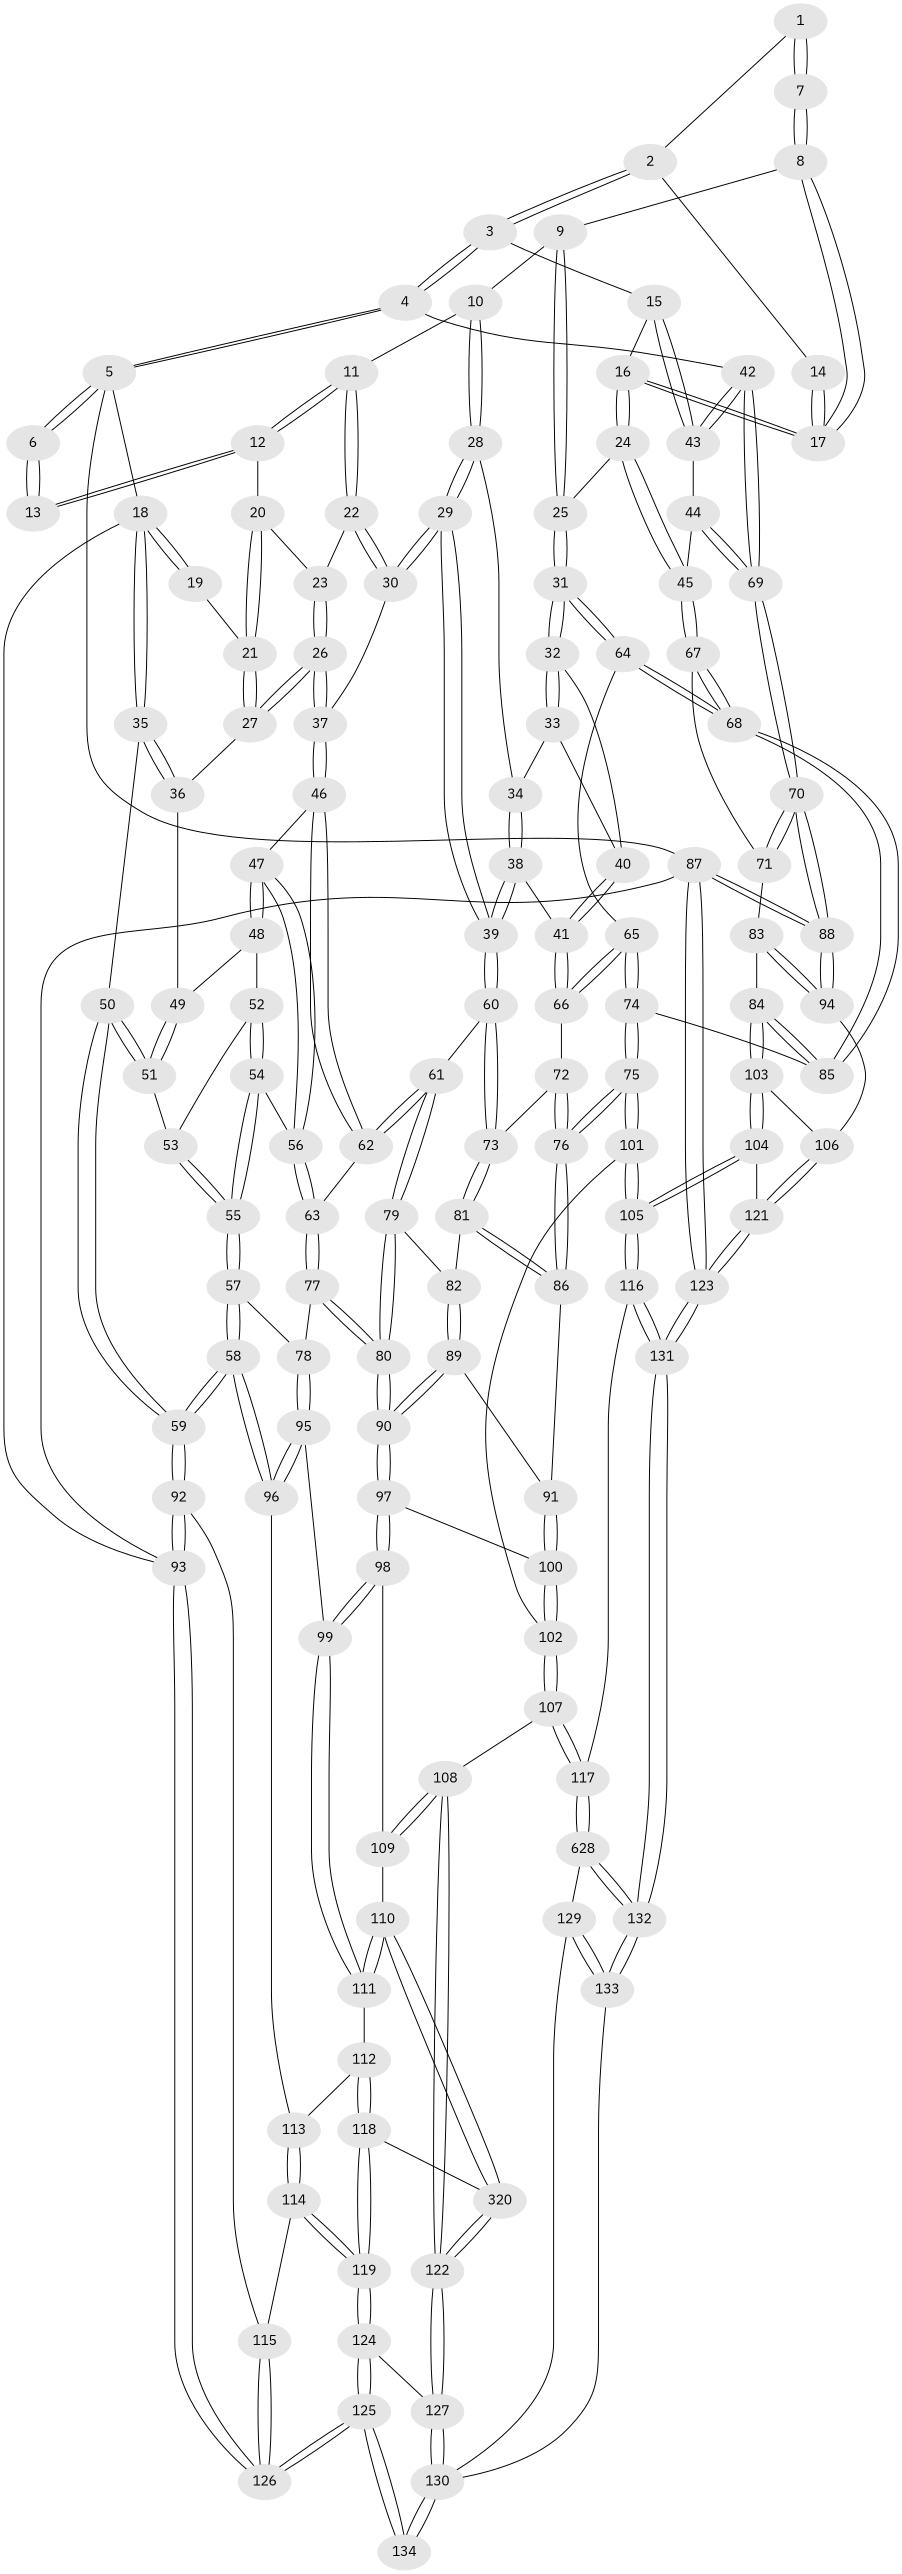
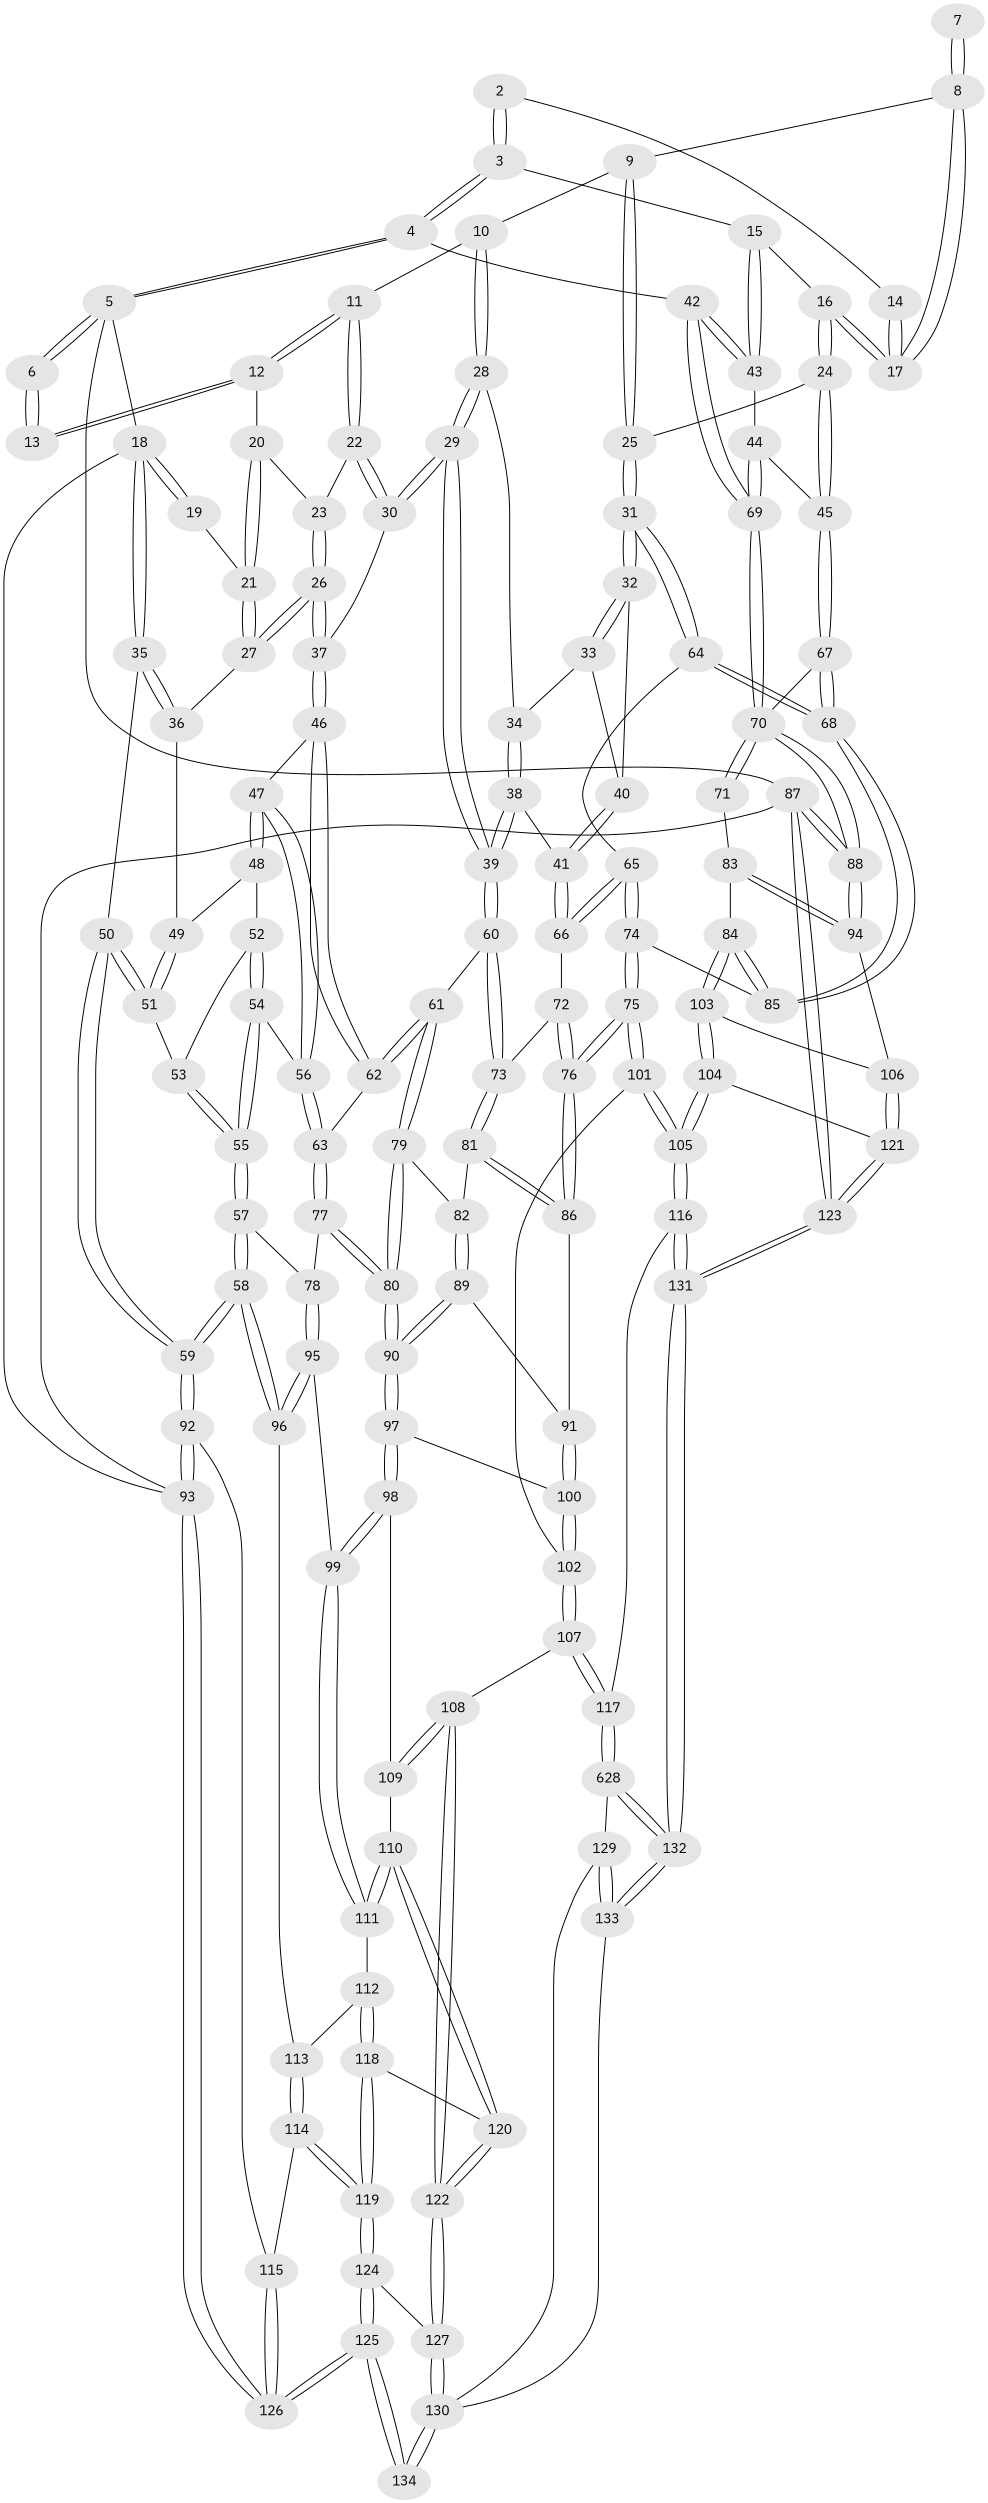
  graph {
    fontname="IBM Plex Sans"
    node [color=gray90 fontname="IBM Plex Sans" style=filled]
    edge [fontname="IBM Plex Sans"]
-   1
    2
    7
    3
    14
    8
    4
    15
    17
    5
    42
    16
    43
    6
    18
    87
    69
    13
    19
    35
    93
    88
    123
    9
    10
    25
    11
    28
    31
    12
    22
    29
    34
    20
    23
    30
    21
    24
    44
    45
    36
    50
    126
    27
    26
    37
    67
    32
    64
    46
    49
    39
    38
    60
    33
    40
    65
    68
    41
    51
    59
    47
    62
    66
    61
    73
    72
    70
    71
    48
    56
    63
    52
    53
    54
    92
    55
    57
    58
    78
    77
    96
    95
    113
    115
    79
    81
    80
    82
    74
    85
    75
    76
    83
    94
    84
    86
    101
    102
    105
    91
    90
    99
    89
    97
    103
    106
    104
    100
    131
    98
    121
    111
    114
    109
    110
    112
    107
    116
    108
    117
    122
    n123 [label=628]
    127
-   120 [label=320]
+   120
    118
    119
    124
    132
    129
    125
    130
    134
    133
-   1 -- 2
-   1 -- 7
-   1 -- 7
    2 -- 3
    2 -- 3
    2 -- 14
    7 -- 8
    7 -- 8
    3 -- 4
    3 -- 4
    3 -- 15
    14 -- 17
    14 -- 17
    8 -- 17
    8 -- 17
    8 -- 9
    4 -- 5
    4 -- 5
    4 -- 42
    15 -- 16
    15 -- 43
    15 -- 43
    5 -- 6
    5 -- 6
    5 -- 18
    5 -- 87
    42 -- 43
    42 -- 43
    42 -- 69
    42 -- 69
    16 -- 17
    16 -- 17
    16 -- 24
    16 -- 24
    43 -- 44
    6 -- 13
    6 -- 13
    18 -- 19
    18 -- 19
    18 -- 35
    18 -- 35
    18 -- 93
    87 -- 93
    87 -- 88
    87 -- 88
    87 -- 123
    87 -- 123
    69 -- 70
    69 -- 70
    19 -- 21
    35 -- 36
    35 -- 36
    35 -- 50
    93 -- 126
    93 -- 126
    88 -- 94
    88 -- 94
    123 -- 131
    123 -- 131
    9 -- 10
    9 -- 25
    9 -- 25
    10 -- 11
    10 -- 28
    10 -- 28
    25 -- 31
    25 -- 31
    11 -- 12
    11 -- 12
    11 -- 22
    11 -- 22
    28 -- 29
    28 -- 29
    28 -- 34
    31 -- 32
    31 -- 32
    31 -- 64
    31 -- 64
    12 -- 13
    12 -- 13
    12 -- 20
    22 -- 23
    22 -- 30
    22 -- 30
    29 -- 30
    29 -- 30
    29 -- 39
    29 -- 39
    34 -- 38
    34 -- 38
    20 -- 23
    20 -- 21
    20 -- 21
    23 -- 26
    23 -- 26
    30 -- 37
    21 -- 27
    21 -- 27
    24 -- 25
    24 -- 45
    24 -- 45
    44 -- 69
    44 -- 69
    44 -- 45
    45 -- 67
    45 -- 67
    36 -- 49
    50 -- 51
    50 -- 51
    50 -- 59
    50 -- 59
    27 -- 36
    26 -- 27
    26 -- 27
    26 -- 37
    26 -- 37
    37 -- 46
    37 -- 46
    67 -- 68
    67 -- 68
-   67 -- 71
+   67 -- 70
    32 -- 33
    32 -- 33
    32 -- 40
    64 -- 65
    64 -- 68
    64 -- 68
    46 -- 47
    46 -- 62
    46 -- 62
    49 -- 51
    49 -- 51
    39 -- 60
    39 -- 60
    38 -- 39
    38 -- 39
    38 -- 41
    60 -- 61
    60 -- 73
    60 -- 73
    33 -- 34
    33 -- 40
    40 -- 41
    40 -- 41
    65 -- 66
    65 -- 66
    65 -- 74
    65 -- 74
    68 -- 85
    68 -- 85
    41 -- 66
    41 -- 66
    51 -- 53
    59 -- 92
    59 -- 92
    47 -- 48
    47 -- 48
    47 -- 56
    47 -- 56
    62 -- 63
    66 -- 72
    61 -- 62
    61 -- 62
    61 -- 79
    61 -- 79
    73 -- 81
    73 -- 81
    72 -- 73
    72 -- 76
    72 -- 76
    70 -- 88
    70 -- 88
    70 -- 71
    70 -- 71
    71 -- 83
    48 -- 49
    48 -- 52
    56 -- 63
    56 -- 63
    63 -- 77
    63 -- 77
    52 -- 53
    52 -- 54
    52 -- 54
    53 -- 55
    53 -- 55
    54 -- 56
    54 -- 55
    54 -- 55
    92 -- 93
    92 -- 93
    92 -- 115
    55 -- 57
    55 -- 57
    57 -- 58
    57 -- 58
    57 -- 78
    58 -- 59
    58 -- 59
    58 -- 96
    58 -- 96
    78 -- 95
    78 -- 95
    77 -- 78
    77 -- 80
    77 -- 80
    96 -- 113
    95 -- 96
    95 -- 96
    95 -- 99
    113 -- 114
    113 -- 114
    115 -- 126
    115 -- 126
    79 -- 80
    79 -- 80
    79 -- 82
    81 -- 82
    81 -- 86
    81 -- 86
    80 -- 90
    80 -- 90
    82 -- 89
    82 -- 89
    74 -- 85
    74 -- 75
    74 -- 75
    75 -- 76
    75 -- 76
    75 -- 101
    75 -- 101
    76 -- 86
    76 -- 86
    83 -- 94
    83 -- 94
    83 -- 84
    94 -- 106
    84 -- 85
    84 -- 85
    84 -- 103
    84 -- 103
    86 -- 91
    101 -- 102
    101 -- 105
    101 -- 105
    102 -- 107
    102 -- 107
    105 -- 116
    105 -- 116
    91 -- 100
    91 -- 100
    90 -- 97
    90 -- 97
    99 -- 111
    99 -- 111
    89 -- 91
    89 -- 90
    89 -- 90
    97 -- 100
    97 -- 98
    97 -- 98
    103 -- 106
    103 -- 104
    103 -- 104
    106 -- 121
    106 -- 121
    104 -- 105
    104 -- 105
    104 -- 121
    100 -- 102
    100 -- 102
    131 -- 132
    131 -- 132
    98 -- 99
    98 -- 99
    98 -- 109
    121 -- 123
    121 -- 123
    111 -- 112
    114 -- 115
    114 -- 119
    114 -- 119
    109 -- 110
    110 -- 111
    110 -- 111
    110 -- 120
    110 -- 120
    112 -- 113
    112 -- 118
    112 -- 118
    107 -- 108
    107 -- 117
    107 -- 117
    116 -- 131
    116 -- 131
    116 -- 117
    108 -- 109
    108 -- 109
    108 -- 122
    108 -- 122
    117 -- n123
    117 -- n123
    122 -- 127
    122 -- 127
    n123 -- 132
    n123 -- 132
    n123 -- 129
    127 -- 130
    127 -- 130
    120 -- 122
    120 -- 122
    118 -- 120
    118 -- 119
    118 -- 119
    119 -- 124
    119 -- 124
    124 -- 127
    124 -- 125
    124 -- 125
    132 -- 133
    132 -- 133
    129 -- 130
    129 -- 133
    129 -- 133
    125 -- 126
    125 -- 126
    125 -- 134
    125 -- 134
    130 -- 134
    130 -- 134
    133 -- 130
  }
